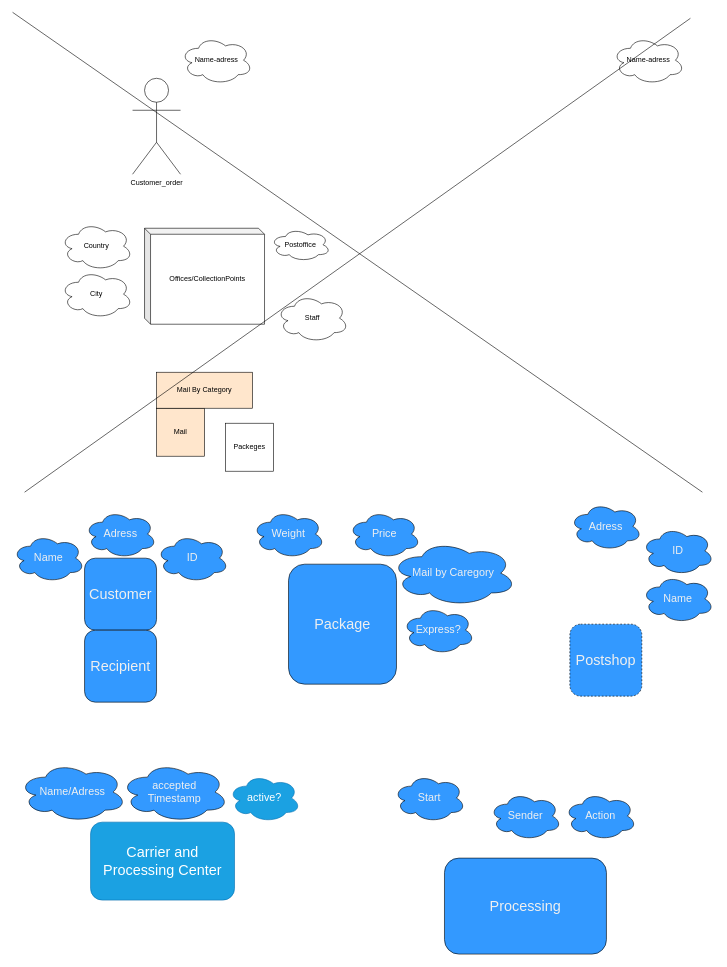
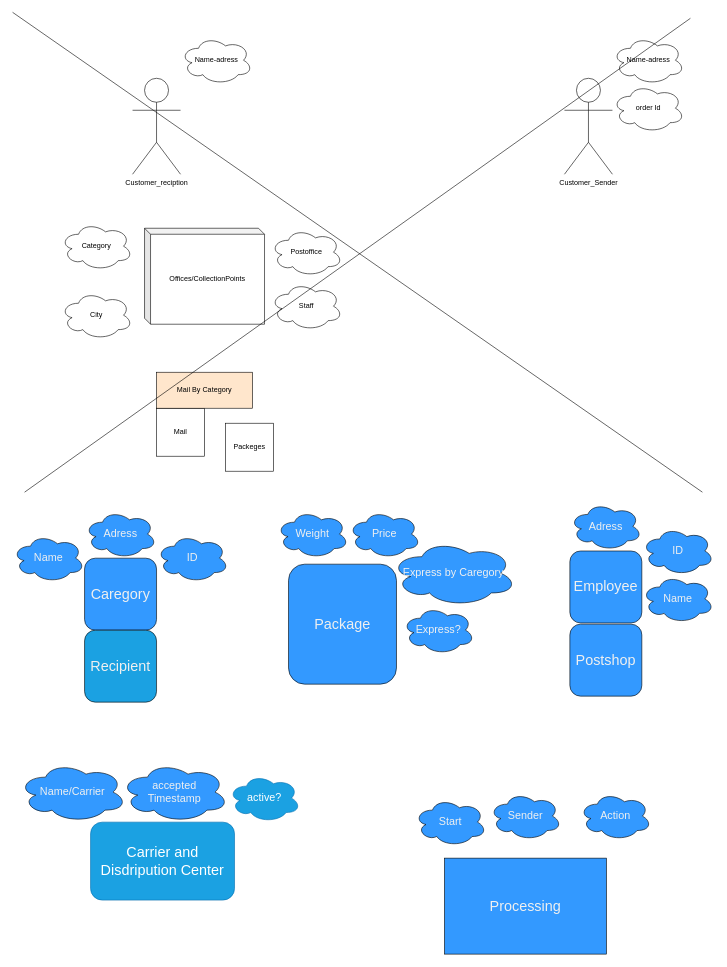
  <mxCell id="0" />
  <mxCell id="1" parent="0" />
- <mxCell id="2" value="&lt;div&gt;Customer_order&lt;/div&gt;&lt;div&gt;&lt;br&gt;&lt;/div&gt;" style="shape=umlActor;verticalLabelPosition=bottom;verticalAlign=top;html=1;outlineConnect=0;" parent="1" vertex="1"><mxGeometry x="220" y="130" width="80" height="160" as="geometry" /></mxCell>
+ <mxCell id="2" value="&lt;div&gt;Customer_reciption&lt;/div&gt;&lt;div&gt;&lt;br&gt;&lt;/div&gt;" style="shape=umlActor;verticalLabelPosition=bottom;verticalAlign=top;html=1;outlineConnect=0;" parent="1" vertex="1"><mxGeometry x="220" y="130" width="80" height="160" as="geometry" /></mxCell>
  <mxCell id="3" value="Packeges" style="whiteSpace=wrap;html=1;aspect=fixed;" parent="1" vertex="1"><mxGeometry x="375" y="705" width="80" height="80" as="geometry" /></mxCell>
- <mxCell id="4" value="Mail" style="whiteSpace=wrap;html=1;aspect=fixed;fillColor=#ffe6cc;" parent="1" vertex="1"><mxGeometry x="260" y="680" width="80" height="80" as="geometry" /></mxCell>
+ <mxCell id="4" value="Mail" style="whiteSpace=wrap;html=1;aspect=fixed;" parent="1" vertex="1"><mxGeometry x="260" y="680" width="80" height="80" as="geometry" /></mxCell>
+ <mxCell id="5" value="&lt;div&gt;Customer_Sender&lt;/div&gt;&lt;div&gt;&lt;br&gt;&lt;/div&gt;" style="shape=umlActor;verticalLabelPosition=bottom;verticalAlign=top;html=1;outlineConnect=0;" parent="1" vertex="1"><mxGeometry x="940" y="130" width="80" height="160" as="geometry" /></mxCell>
  <mxCell id="6" value="Offices/CollectionPoints" style="shape=cube;whiteSpace=wrap;html=1;boundedLbl=1;backgroundOutline=1;darkOpacity=0.05;darkOpacity2=0.1;size=10;" parent="1" vertex="1"><mxGeometry x="240" y="380" width="200" height="160" as="geometry" /></mxCell>
- <mxCell id="7" value="Country" style="ellipse;shape=cloud;whiteSpace=wrap;html=1;" parent="1" vertex="1"><mxGeometry x="100" y="370" width="120" height="80" as="geometry" /></mxCell>
- <mxCell id="8" value="City" style="ellipse;shape=cloud;whiteSpace=wrap;html=1;" parent="1" vertex="1"><mxGeometry x="100" y="450" width="120" height="80" as="geometry" /></mxCell>
- <mxCell id="9" value="Postoffice" style="ellipse;shape=cloud;whiteSpace=wrap;html=1;" parent="1" vertex="1"><mxGeometry x="450" y="380" width="100" height="55" as="geometry" /></mxCell>
+ <mxCell id="7" value="Category" style="ellipse;shape=cloud;whiteSpace=wrap;html=1;" parent="1" vertex="1"><mxGeometry x="100" y="370" width="120" height="80" as="geometry" /></mxCell>
+ <mxCell id="8" value="City" style="ellipse;shape=cloud;whiteSpace=wrap;html=1;" parent="1" vertex="1"><mxGeometry x="100" y="485" width="120" height="80" as="geometry" /></mxCell>
+ <mxCell id="9" value="Postoffice" style="ellipse;shape=cloud;whiteSpace=wrap;html=1;" parent="1" vertex="1"><mxGeometry x="450" y="380" width="120" height="80" as="geometry" /></mxCell>
  <mxCell id="10" value="Name-adress" style="ellipse;shape=cloud;whiteSpace=wrap;html=1;" parent="1" vertex="1"><mxGeometry x="300" y="60" width="120" height="80" as="geometry" /></mxCell>
  <mxCell id="11" value="Name-adress" style="ellipse;shape=cloud;whiteSpace=wrap;html=1;" parent="1" vertex="1"><mxGeometry x="1020" y="60" width="120" height="80" as="geometry" /></mxCell>
+ <mxCell id="12" value="order Id" style="ellipse;shape=cloud;whiteSpace=wrap;html=1;" parent="1" vertex="1"><mxGeometry x="1020" y="140" width="120" height="80" as="geometry" /></mxCell>
  <mxCell id="13" value="Mail By Category" style="rounded=0;whiteSpace=wrap;html=1;fillColor=#ffe6cc;" parent="1" vertex="1"><mxGeometry x="260" y="620" width="160" height="60" as="geometry" /></mxCell>
- <mxCell id="14" value="Staff " style="ellipse;shape=cloud;whiteSpace=wrap;html=1;" parent="1" vertex="1"><mxGeometry x="460" y="490" width="120" height="80" as="geometry" /></mxCell>
+ <mxCell id="14" value="Staff " style="ellipse;shape=cloud;whiteSpace=wrap;html=1;" parent="1" vertex="1"><mxGeometry x="450" y="470" width="120" height="80" as="geometry" /></mxCell>
  <mxCell id="15" value="" style="endArrow=none;html=1;fontColor=#f0f0f0;" parent="1" edge="1"><mxGeometry width="50" height="50" relative="1" as="geometry"><mxPoint x="1170" y="820" as="sourcePoint" /><mxPoint y="20" as="targetPoint" x="20" /></mxGeometry></mxCell>
  <mxCell id="16" value="" style="endArrow=none;html=1;fontColor=#f0f0f0;" parent="1" edge="1"><mxGeometry width="50" height="50" relative="1" as="geometry"><mxPoint x="40" y="820" as="sourcePoint" /><mxPoint x="1150" y="30" as="targetPoint" /></mxGeometry></mxCell>
- <mxCell id="17" value="&lt;font style=&quot;font-size: 24px&quot;&gt;Customer&lt;/font&gt;" style="rounded=1;whiteSpace=wrap;html=1;fillColor=#3399FF;fontColor=#f0f0f0;" parent="1" vertex="1"><mxGeometry x="140" y="930" width="120" height="120" as="geometry" /></mxCell>
- <mxCell id="18" value="&lt;font style=&quot;font-size: 24px&quot;&gt;Recipient&lt;/font&gt;" style="rounded=1;whiteSpace=wrap;html=1;fillColor=#3399FF;fontColor=#f0f0f0;" parent="1" vertex="1"><mxGeometry x="140" y="1050" width="120" height="120" as="geometry" /></mxCell>
+ <mxCell id="17" value="&lt;font style=&quot;font-size: 24px&quot;&gt;Caregory&lt;/font&gt;" style="rounded=1;whiteSpace=wrap;html=1;fillColor=#3399FF;fontColor=#f0f0f0;" parent="1" vertex="1"><mxGeometry x="140" y="930" width="120" height="120" as="geometry" /></mxCell>
+ <mxCell id="18" value="&lt;font style=&quot;font-size: 24px&quot;&gt;Recipient&lt;/font&gt;" style="rounded=1;whiteSpace=wrap;html=1;fillColor=#1ba1e2;fontColor=#f0f0f0;" parent="1" vertex="1"><mxGeometry x="140" y="1050" width="120" height="120" as="geometry" /></mxCell>
  <mxCell id="19" value="&lt;font style=&quot;font-size: 18px&quot;&gt;Name&lt;/font&gt;" style="ellipse;shape=cloud;whiteSpace=wrap;html=1;fillColor=#3399FF;fontColor=#f0f0f0;" parent="1" vertex="1"><mxGeometry y="890" width="120" height="80" as="geometry" x="20" /></mxCell>
  <mxCell id="20" value="&lt;font style=&quot;font-size: 18px&quot;&gt;Adress&lt;/font&gt;" style="ellipse;shape=cloud;whiteSpace=wrap;html=1;fillColor=#3399FF;fontColor=#f0f0f0;" parent="1" vertex="1"><mxGeometry x="140" y="850" width="120" height="80" as="geometry" /></mxCell>
  <mxCell id="21" value="&lt;font style=&quot;font-size: 18px&quot;&gt;ID&lt;/font&gt;" style="ellipse;shape=cloud;whiteSpace=wrap;html=1;fillColor=#3399FF;fontColor=#f0f0f0;" parent="1" vertex="1"><mxGeometry x="260" y="890" width="120" height="80" as="geometry" /></mxCell>
  <mxCell id="22" value="&lt;font style=&quot;font-size: 24px&quot;&gt;Package&lt;/font&gt;" style="rounded=1;whiteSpace=wrap;html=1;fillColor=#3399FF;fontColor=#f0f0f0;" parent="1" vertex="1"><mxGeometry x="480" y="940" width="180" height="200" as="geometry" /></mxCell>
- <mxCell id="23" value="&lt;font style=&quot;font-size: 18px&quot;&gt;Weight&lt;/font&gt;" style="ellipse;shape=cloud;whiteSpace=wrap;html=1;fillColor=#3399FF;fontColor=#f0f0f0;" parent="1" vertex="1"><mxGeometry x="420" y="850" width="120" height="80" as="geometry" /></mxCell>
+ <mxCell id="23" value="&lt;font style=&quot;font-size: 18px&quot;&gt;Weight&lt;/font&gt;" style="ellipse;shape=cloud;whiteSpace=wrap;html=1;fillColor=#3399FF;fontColor=#f0f0f0;" parent="1" vertex="1"><mxGeometry x="460" y="850" width="120" height="80" as="geometry" /></mxCell>
  <mxCell id="24" value="&lt;font style=&quot;font-size: 18px&quot;&gt;Price&lt;/font&gt;" style="ellipse;shape=cloud;whiteSpace=wrap;html=1;fillColor=#3399FF;fontColor=#f0f0f0;" parent="1" vertex="1"><mxGeometry x="580" y="850" width="120" height="80" as="geometry" /></mxCell>
- <mxCell id="25" value="&lt;font style=&quot;font-size: 18px&quot;&gt;Mail by Caregory&lt;/font&gt;" style="ellipse;shape=cloud;whiteSpace=wrap;html=1;fillColor=#3399FF;fontColor=#f0f0f0;" parent="1" vertex="1"><mxGeometry x="650" y="900" width="210" height="110" as="geometry" /></mxCell>
- <mxCell id="26" value="&lt;font style=&quot;font-size: 24px&quot;&gt;Processing&lt;/font&gt;" style="rounded=1;whiteSpace=wrap;html=1;fillColor=#3399FF;fontColor=#f0f0f0;" parent="1" vertex="1"><mxGeometry x="740" y="1430" width="270" height="160" as="geometry" /></mxCell>
+ <mxCell id="25" value="&lt;font style=&quot;font-size: 18px&quot;&gt;Express by Caregory&lt;/font&gt;" style="ellipse;shape=cloud;whiteSpace=wrap;html=1;fillColor=#3399FF;fontColor=#f0f0f0;" parent="1" vertex="1"><mxGeometry x="650" y="900" width="210" height="110" as="geometry" /></mxCell>
+ <mxCell id="26" value="&lt;font style=&quot;font-size: 24px&quot;&gt;Processing&lt;/font&gt;" style="whiteSpace=wrap;html=1;fillColor=#3399FF;fontColor=#f0f0f0;rounded=0;" parent="1" vertex="1"><mxGeometry x="740" y="1430" width="270" height="160" as="geometry" /></mxCell>
+ <mxCell id="27" value="&lt;font style=&quot;font-size: 24px&quot;&gt;Employee&lt;/font&gt;" style="rounded=1;whiteSpace=wrap;html=1;fillColor=#3399FF;fontColor=#f0f0f0;" parent="1" vertex="1"><mxGeometry x="949" y="918" width="120" height="120" as="geometry" /></mxCell>
  <mxCell id="28" value="&lt;font style=&quot;font-size: 18px&quot;&gt;Name&lt;/font&gt;" style="ellipse;shape=cloud;whiteSpace=wrap;html=1;fillColor=#3399FF;fontColor=#f0f0f0;" parent="1" vertex="1"><mxGeometry x="1069" y="958" width="120" height="80" as="geometry" /></mxCell>
  <mxCell id="29" value="&lt;font style=&quot;font-size: 18px&quot;&gt;Adress&lt;/font&gt;" style="ellipse;shape=cloud;whiteSpace=wrap;html=1;fillColor=#3399FF;fontColor=#f0f0f0;" parent="1" vertex="1"><mxGeometry x="949" y="837" width="120" height="80" as="geometry" /></mxCell>
  <mxCell id="30" value="&lt;font style=&quot;font-size: 18px&quot;&gt;ID&lt;/font&gt;" style="ellipse;shape=cloud;whiteSpace=wrap;html=1;fillColor=#3399FF;fontColor=#f0f0f0;" parent="1" vertex="1"><mxGeometry x="1069" y="878" width="120" height="80" as="geometry" /></mxCell>
- <mxCell id="31" value="&lt;font style=&quot;font-size: 24px&quot;&gt;Postshop&lt;/font&gt;" style="rounded=1;whiteSpace=wrap;html=1;fillColor=#3399FF;fontColor=#f0f0f0;dashed=1;" parent="1" vertex="1"><mxGeometry x="949" y="1040" width="120" height="120" as="geometry" /></mxCell>
- <mxCell id="32" value="&lt;font style=&quot;font-size: 18px&quot;&gt;Start&lt;/font&gt;" style="ellipse;shape=cloud;whiteSpace=wrap;html=1;fillColor=#3399FF;fontColor=#f0f0f0;" parent="1" vertex="1"><mxGeometry x="655" y="1290" width="120" height="80" as="geometry" /></mxCell>
+ <mxCell id="31" value="&lt;font style=&quot;font-size: 24px&quot;&gt;Postshop&lt;/font&gt;" style="rounded=1;whiteSpace=wrap;html=1;fillColor=#3399FF;fontColor=#f0f0f0;" parent="1" vertex="1"><mxGeometry x="949" y="1040" width="120" height="120" as="geometry" /></mxCell>
+ <mxCell id="32" value="&lt;font style=&quot;font-size: 18px&quot;&gt;Start&lt;/font&gt;" style="ellipse;shape=cloud;whiteSpace=wrap;html=1;fillColor=#3399FF;fontColor=#f0f0f0;" parent="1" vertex="1"><mxGeometry x="690" y="1330" width="120" height="80" as="geometry" /></mxCell>
  <mxCell id="33" value="&lt;font style=&quot;font-size: 18px&quot;&gt;Sender&lt;/font&gt;" style="ellipse;shape=cloud;whiteSpace=wrap;html=1;fillColor=#3399FF;fontColor=#f0f0f0;" parent="1" vertex="1"><mxGeometry x="815" y="1320" width="120" height="80" as="geometry" /></mxCell>
- <mxCell id="34" value="&lt;font style=&quot;font-size: 18px&quot;&gt;Action&lt;/font&gt;" style="ellipse;shape=cloud;whiteSpace=wrap;html=1;fillColor=#3399FF;fontColor=#f0f0f0;" parent="1" vertex="1"><mxGeometry x="940" y="1320" width="120" height="80" as="geometry" /></mxCell>
- <mxCell id="35" value="&lt;font style=&quot;font-size: 24px&quot;&gt;Carrier and Processing Center&lt;/font&gt;" style="rounded=1;whiteSpace=wrap;html=1;fillColor=#1ba1e2;strokeColor=#006EAF;fontColor=#ffffff;" parent="1" vertex="1"><mxGeometry x="150" y="1370" width="240" height="130" as="geometry" /></mxCell>
- <mxCell id="36" value="&lt;font style=&quot;font-size: 18px&quot;&gt;Name/Adress&lt;/font&gt;" style="ellipse;shape=cloud;whiteSpace=wrap;html=1;fillColor=#3399FF;fontColor=#f0f0f0;" parent="1" vertex="1"><mxGeometry x="30" y="1270" width="180" height="100" as="geometry" /></mxCell>
+ <mxCell id="34" value="&lt;font style=&quot;font-size: 18px&quot;&gt;Action&lt;/font&gt;" style="ellipse;shape=cloud;whiteSpace=wrap;html=1;fillColor=#3399FF;fontColor=#f0f0f0;" parent="1" vertex="1"><mxGeometry x="965" y="1320" width="120" height="80" as="geometry" /></mxCell>
+ <mxCell id="35" value="&lt;font style=&quot;font-size: 24px&quot;&gt;Carrier and Disdripution Center&lt;/font&gt;" style="rounded=1;whiteSpace=wrap;html=1;fillColor=#1ba1e2;strokeColor=#006EAF;fontColor=#ffffff;" parent="1" vertex="1"><mxGeometry x="150" y="1370" width="240" height="130" as="geometry" /></mxCell>
+ <mxCell id="36" value="&lt;font style=&quot;font-size: 18px&quot;&gt;Name/Carrier&lt;/font&gt;" style="ellipse;shape=cloud;whiteSpace=wrap;html=1;fillColor=#3399FF;fontColor=#f0f0f0;" parent="1" vertex="1"><mxGeometry x="30" y="1270" width="180" height="100" as="geometry" /></mxCell>
  <mxCell id="37" value="&lt;div&gt;&lt;font style=&quot;font-size: 18px&quot;&gt;accepted&lt;/font&gt;&lt;/div&gt;&lt;div&gt;&lt;font style=&quot;font-size: 18px&quot;&gt;Timestamp&lt;br&gt;&lt;/font&gt;&lt;/div&gt;" style="ellipse;shape=cloud;whiteSpace=wrap;html=1;fillColor=#3399FF;fontColor=#f0f0f0;" parent="1" vertex="1"><mxGeometry x="200" y="1270" width="180" height="100" as="geometry" /></mxCell>
  <mxCell id="38" value="&lt;font style=&quot;font-size: 18px&quot;&gt;active?&lt;/font&gt;" style="ellipse;shape=cloud;whiteSpace=wrap;html=1;fillColor=#1ba1e2;strokeColor=#006EAF;fontColor=#ffffff;" parent="1" vertex="1"><mxGeometry x="380" y="1290" width="120" height="80" as="geometry" /></mxCell>
  <mxCell id="39" value="&lt;font style=&quot;font-size: 18px&quot;&gt;Express?&lt;/font&gt;" style="ellipse;shape=cloud;whiteSpace=wrap;html=1;fillColor=#3399FF;fontColor=#f0f0f0;" vertex="1" parent="1"><mxGeometry x="670" y="1010" width="120" height="80" as="geometry" /></mxCell>
